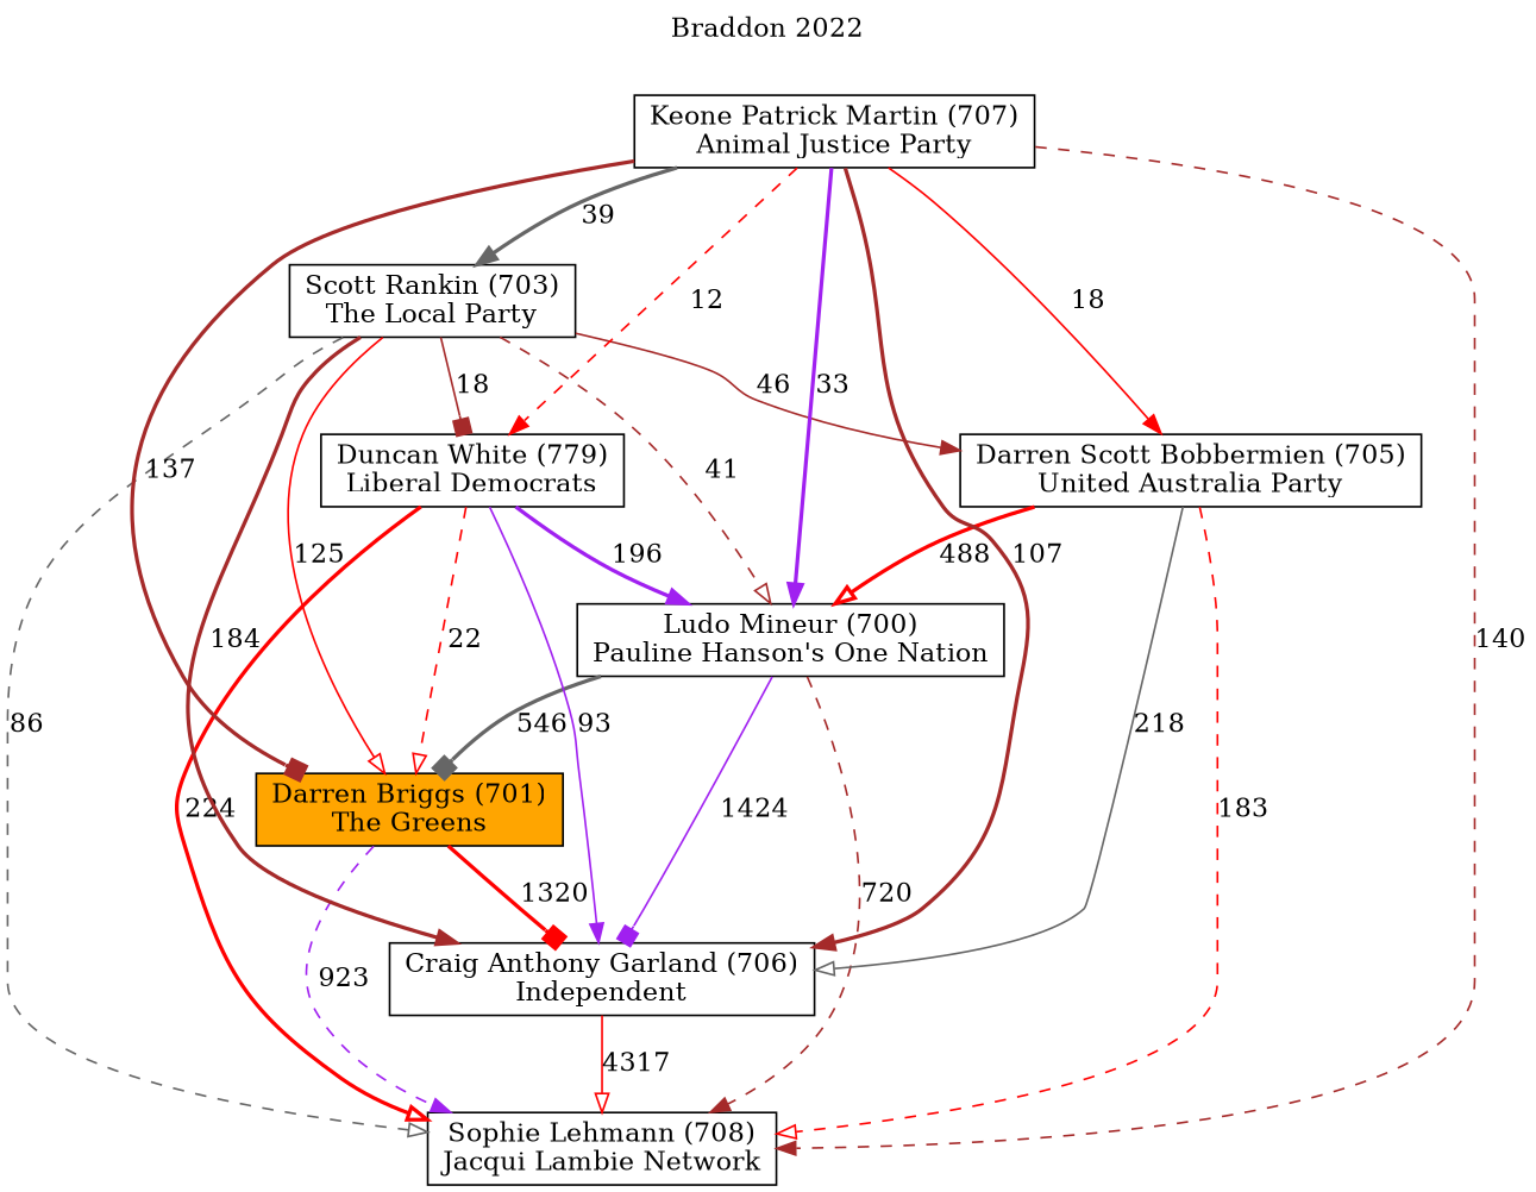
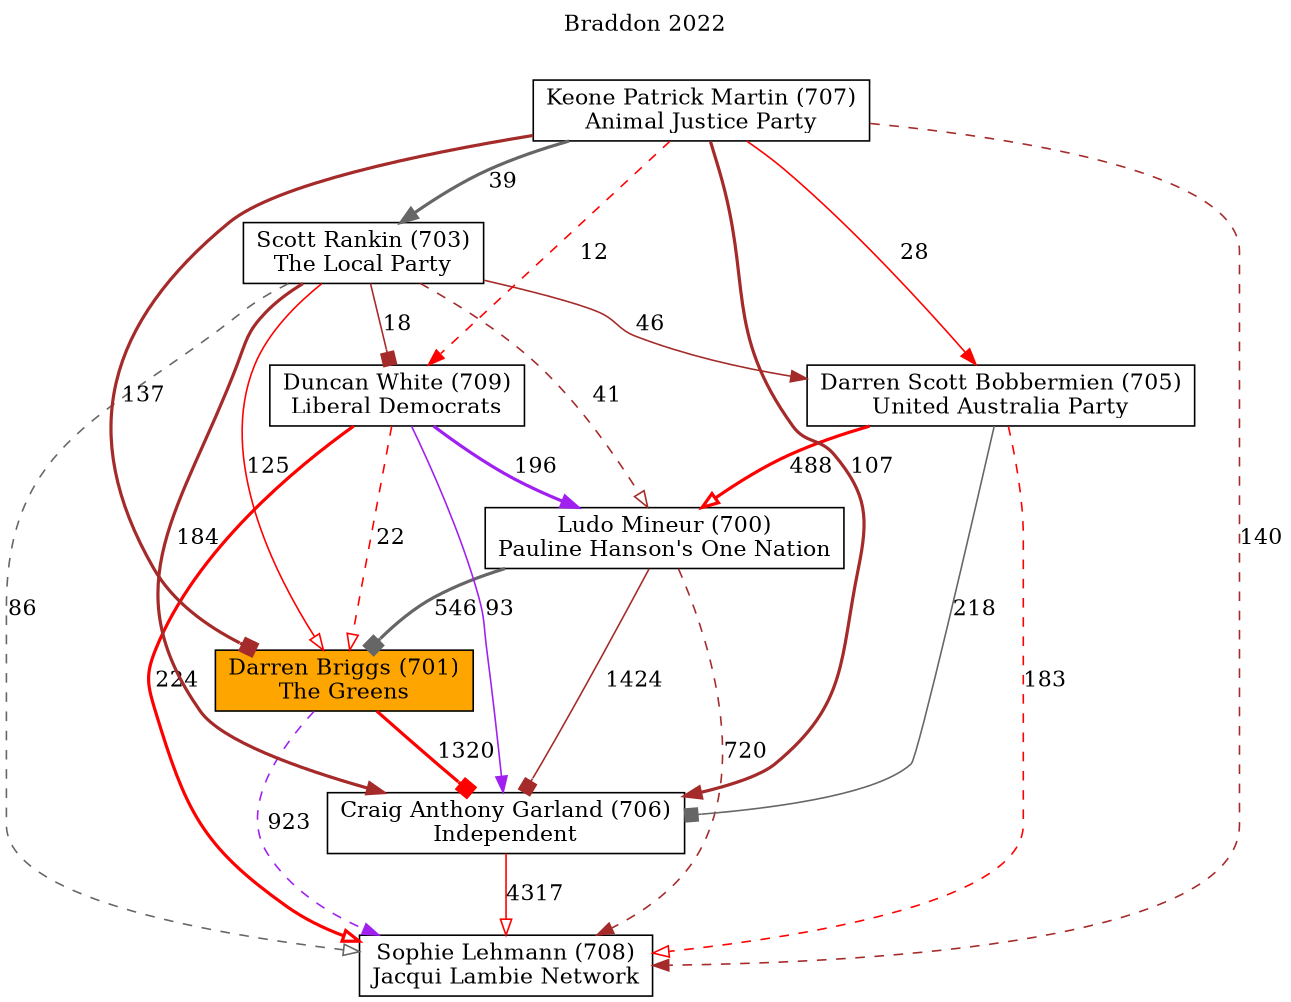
  digraph {
    label="Braddon 2022"
    labelloc=t
    mclimit=10
    node [fillcolor=white shape=box style=filled]
    edge [arrowhead=normal color=red style=bold]
    n1 [label="Sophie Lehmann (708)\nJacqui Lambie Network"]
    n2 [label="Craig Anthony Garland (706)\nIndependent"]
    n3 [fillcolor=orange label="Darren Briggs (701)\nThe Greens"]
    n4 [label="Ludo Mineur (700)\nPauline Hanson's One Nation"]
    n5 [label="Darren Scott Bobbermien (705)\nUnited Australia Party"]
-   n6 [label="Duncan White (779)\nLiberal Democrats"]
+   n6 [label="Duncan White (709)\nLiberal Democrats"]
    n7 [label="Scott Rankin (703)\nThe Local Party"]
    n8 [label="Keone Patrick Martin (707)\nAnimal Justice Party"]
    n2 -> n1 [arrowhead=onormal label=4317 style=solid]
    n3 -> n1 [color=purple label=923 style=dashed]
    n3 -> n2 [arrowhead=box label=1320]
    n4 -> n1 [color=brown label=720 style=dashed]
-   n4 -> n2 [arrowhead=box color=purple label=1424 style=solid]
+   n4 -> n2 [arrowhead=box color=brown label=1424 style=solid]
    n4 -> n3 [arrowhead=box color=gray40 label=546]
    n5 -> n1 [arrowhead=onormal label=183 style=dashed]
-   n5 -> n2 [arrowhead=onormal color=gray40 label=218 style=solid]
+   n5 -> n2 [arrowhead=box color=gray40 label=218 style=solid]
    n5 -> n4 [arrowhead=onormal label=488]
    n6 -> n1 [arrowhead=onormal label=224]
    n6 -> n2 [color=purple label=93 style=solid]
    n6 -> n3 [arrowhead=onormal label=22 style=dashed]
    n6 -> n4 [color=purple label=196]
    n7 -> n1 [arrowhead=onormal color=gray40 label=86 style=dashed]
    n7 -> n2 [color=brown label=184]
    n7 -> n3 [arrowhead=onormal label=125 style=solid]
    n7 -> n4 [arrowhead=onormal color=brown label=41 style=dashed]
    n7 -> n5 [color=brown label=46 style=solid]
    n7 -> n6 [arrowhead=box color=brown label=18 style=solid]
    n8 -> n1 [color=brown label=140 style=dashed]
    n8 -> n2 [color=brown label=107]
    n8 -> n3 [arrowhead=box color=brown label=137]
-   n8 -> n4 [color=purple label=33]
-   n8 -> n5 [label=18 style=solid]
+   n8 -> n5 [label=28 style=solid]
    n8 -> n6 [label=12 style=dashed]
    n8 -> n7 [color=gray40 label=39]
  }
